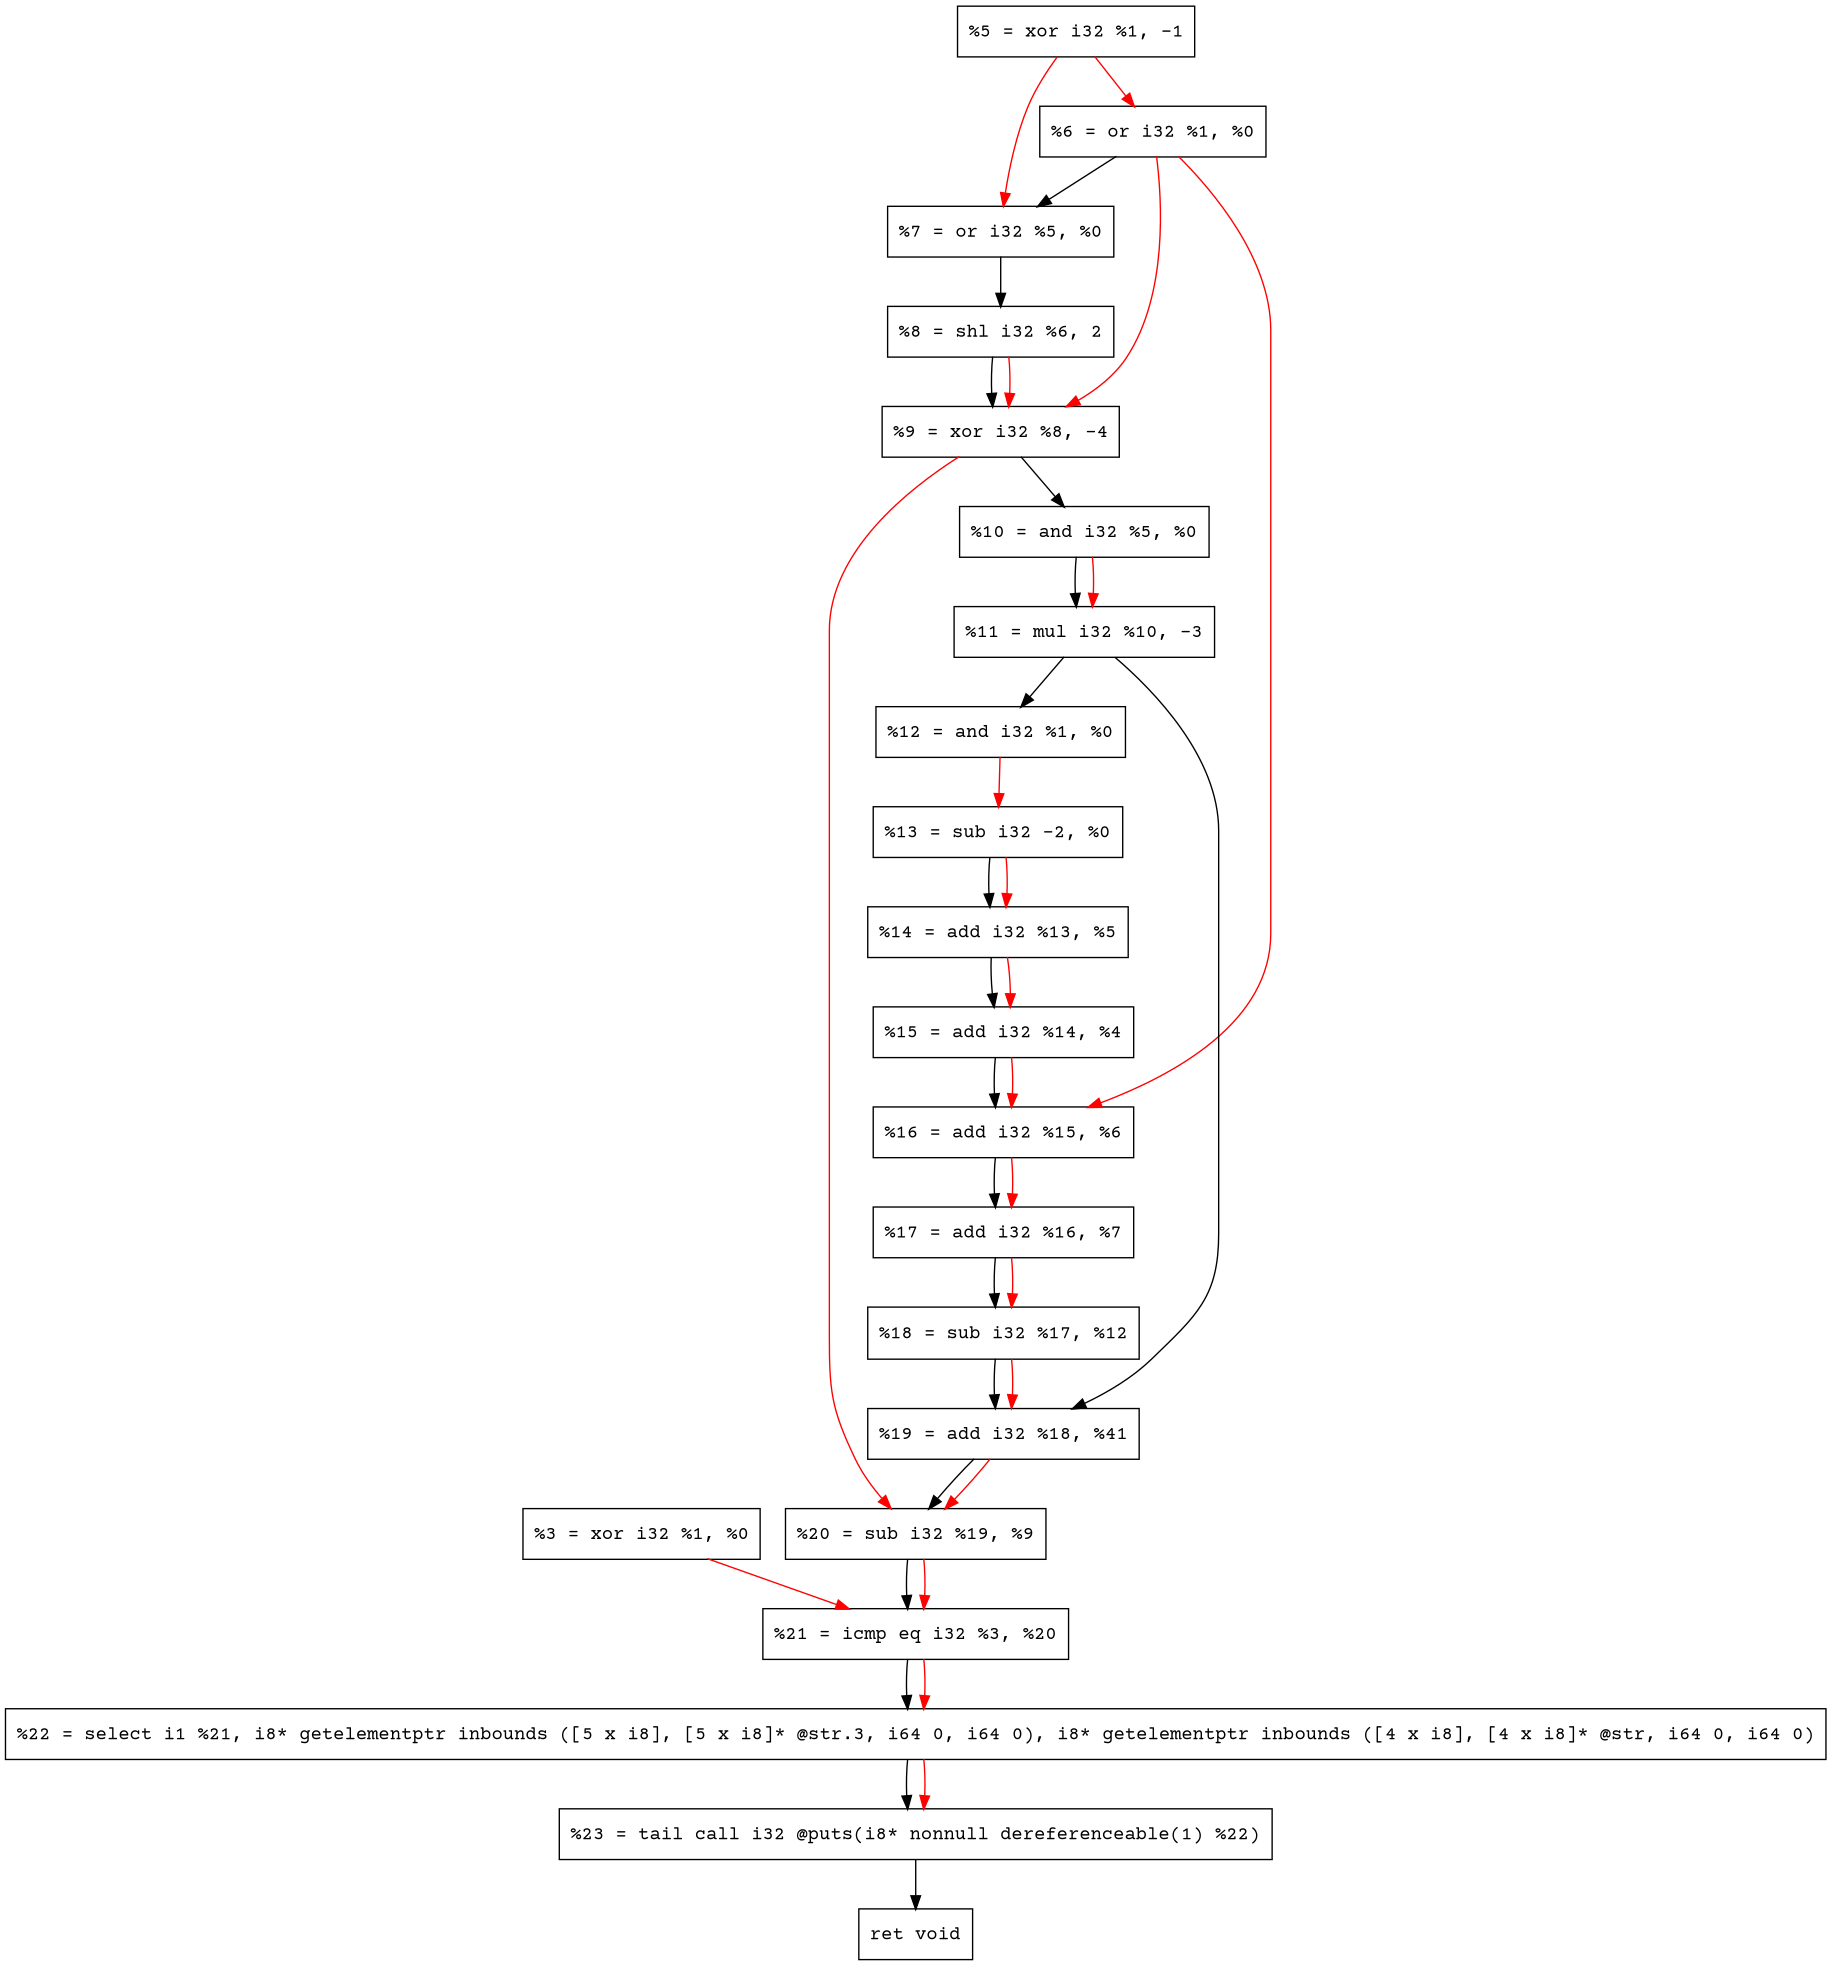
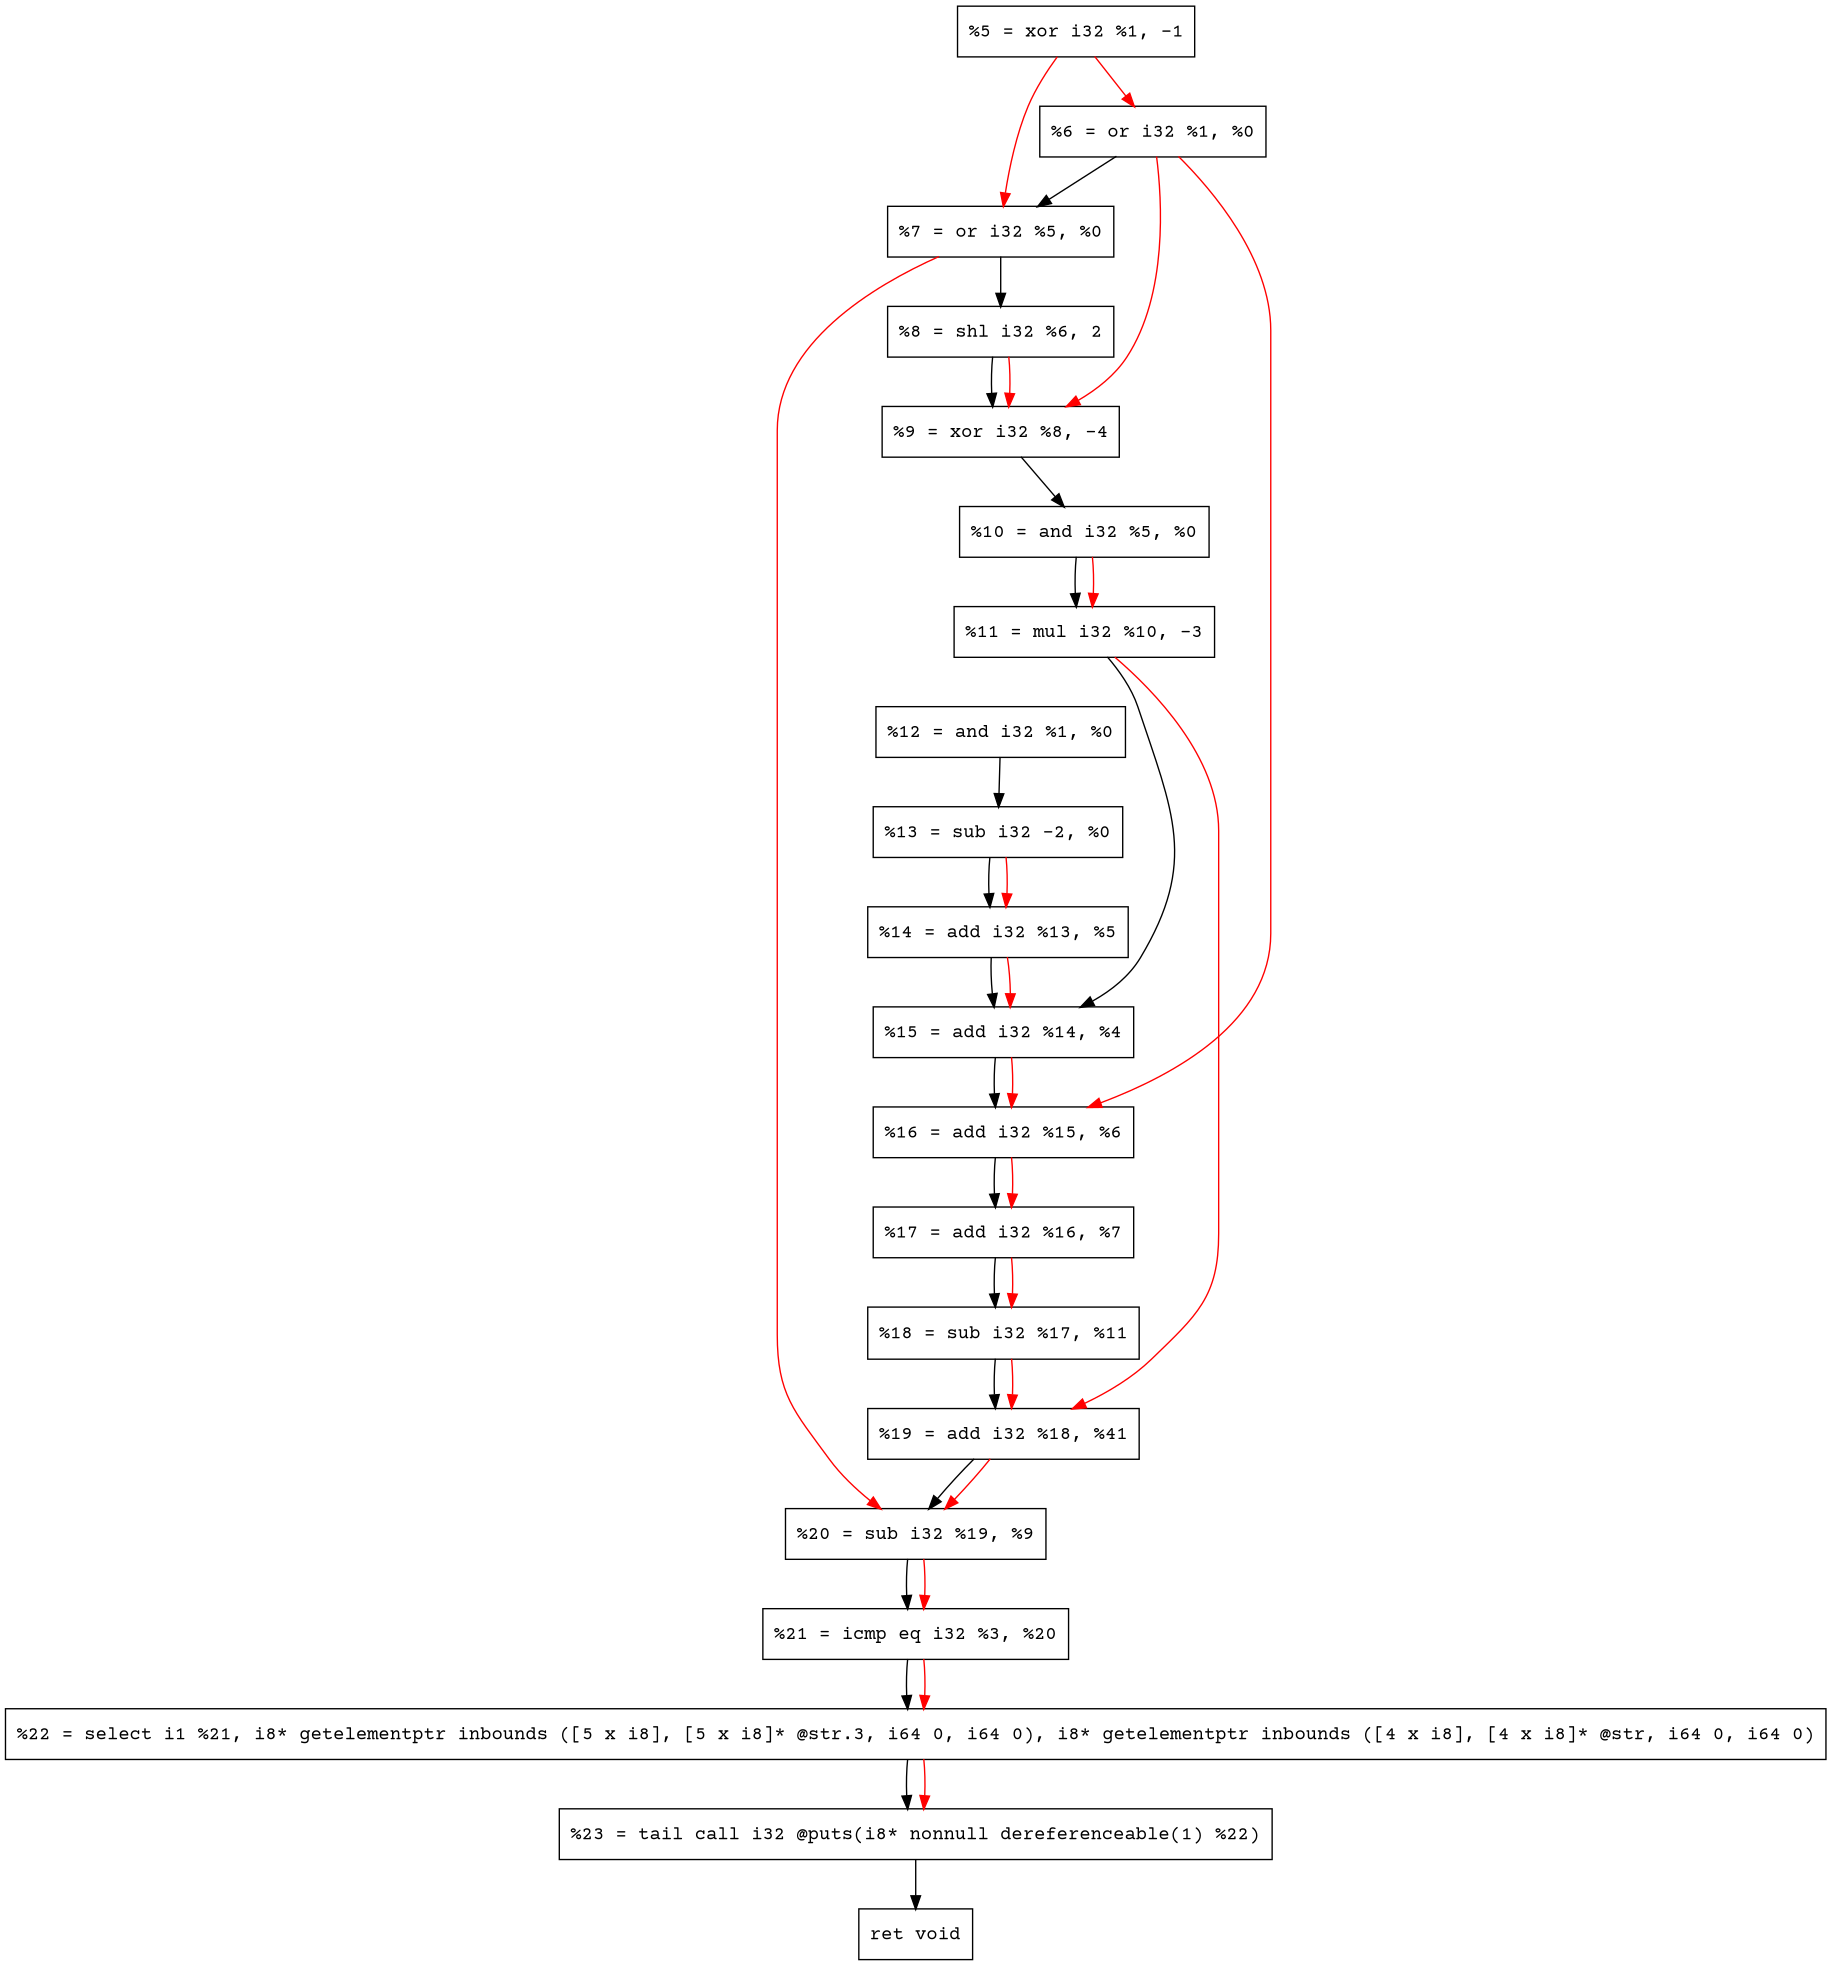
  digraph {
    fontname="Courier Prime"
    node [fontname="Courier Prime" shape=record]
    edge [color=red fontname="Courier Prime"]
-   n1 [label="  %3 = xor i32 %1, %0"]
    n2 [label="  %21 = icmp eq i32 %3, %20"]
    n3 [label="  %22 = select i1 %21, i8* getelementptr inbounds ([5 x i8], [5 x i8]* @str.3, i64 0, i64 0), i8* getelementptr inbounds ([4 x i8], [4 x i8]* @str, i64 0, i64 0)"]
    n4 [label="  %5 = xor i32 %1, -1"]
    n5 [label="  %6 = or i32 %1, %0"]
    n6 [label="  %7 = or i32 %5, %0"]
    n7 [label="  %15 = add i32 %14, %4"]
    n8 [label="  %16 = add i32 %15, %6"]
    n9 [label="  %9 = xor i32 %8, -4"]
    n10 [label="  %8 = shl i32 %6, 2"]
    n11 [label="  %10 = and i32 %5, %0"]
    n12 [label="  %11 = mul i32 %10, -3"]
    n13 [label="  %14 = add i32 %13, %5"]
    n14 [label="  %17 = add i32 %16, %7"]
-   n15 [label="  %18 = sub i32 %17, %12"]
+   n15 [label="%18 = sub i32 %17, %11"]
    n16 [label="  %20 = sub i32 %19, %9"]
    n17 [label="  %12 = and i32 %1, %0"]
    n18 [label="%19 = add i32 %18, %41"]
    n19 [label="  %13 = sub i32 -2, %0"]
    n20 [label="  %23 = tail call i32 @puts(i8* nonnull dereferenceable(1) %22)"]
    n21 [label="  ret void"]
-   n1 -> n2
    n2 -> n3 [color=""]
    n2 -> n3
    n3 -> n20 [color=""]
    n3 -> n20
    n4 -> n5
    n4 -> n6
    n5 -> n6 [color=""]
    n5 -> n8
    n5 -> n9
    n6 -> n10 [color=""]
    n7 -> n8 [color=""]
    n7 -> n8
    n8 -> n14 [color=""]
    n8 -> n14
    n9 -> n11 [color=""]
-   n9 -> n16
+   n6 -> n16
    n10 -> n9 [color=""]
    n10 -> n9
    n11 -> n12 [color=""]
    n11 -> n12
-   n12 -> n17 [color=""]
-   n12 -> n18 [color=black]
+   n12 -> n7 [color=""]
+   n12 -> n18
    n13 -> n7 [color=""]
    n13 -> n7
    n14 -> n15 [color=""]
    n14 -> n15
    n15 -> n18 [color=""]
    n15 -> n18
    n16 -> n2 [color=""]
    n16 -> n2
-   n17 -> n19
+   n17 -> n19 [color=""]
    n18 -> n16 [color=""]
    n18 -> n16
    n19 -> n13 [color=""]
    n19 -> n13
    n20 -> n21 [color=""]
  }
